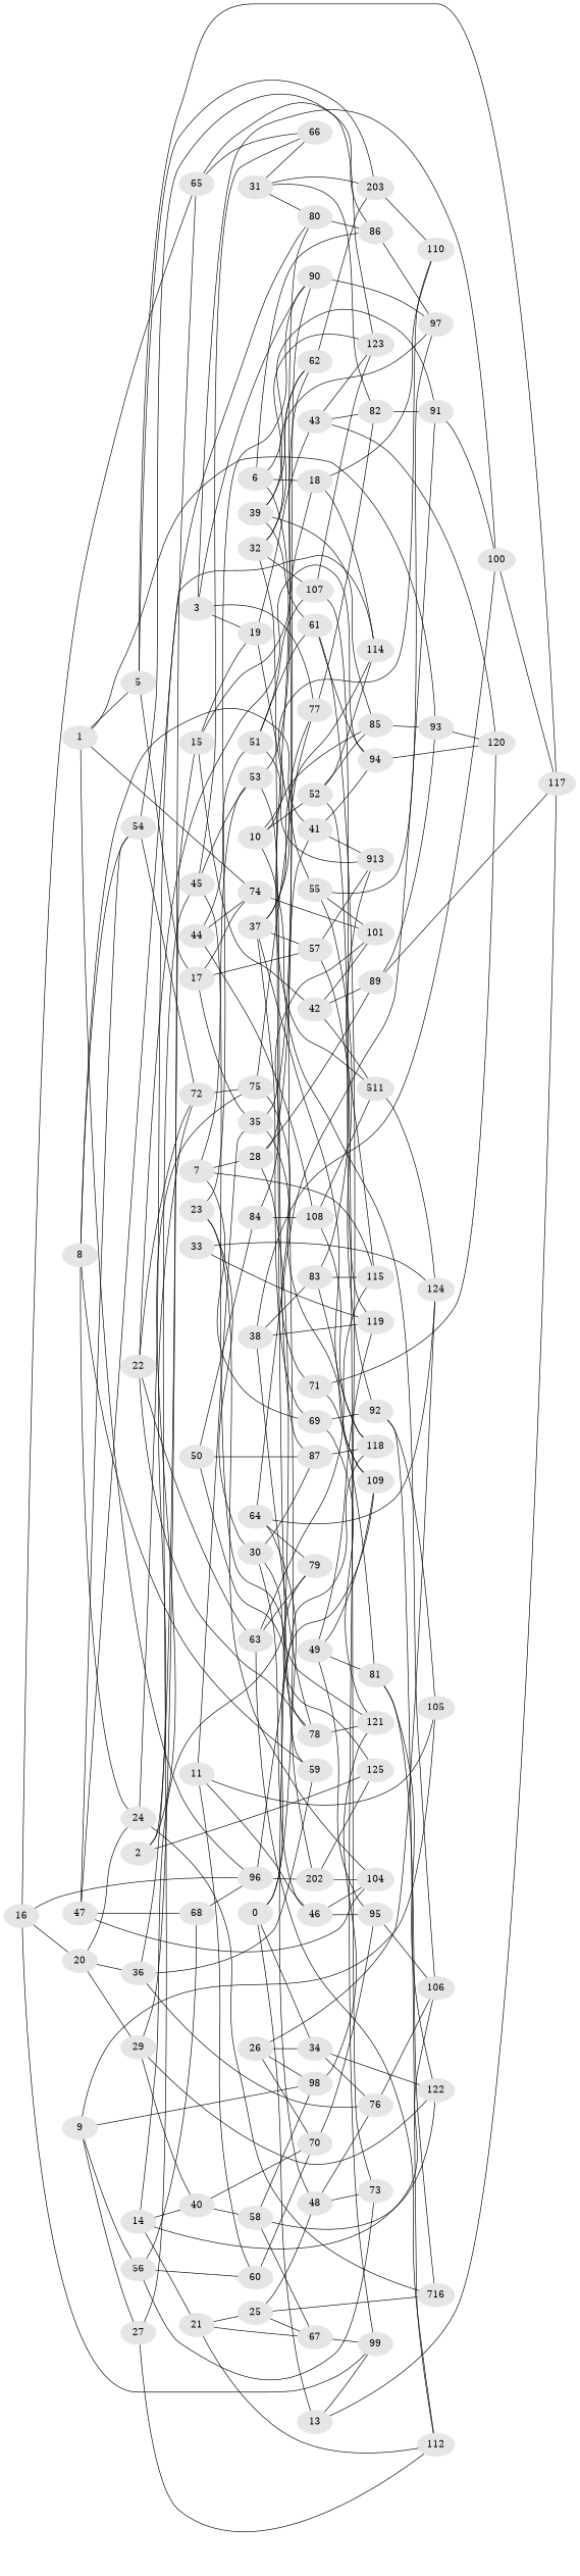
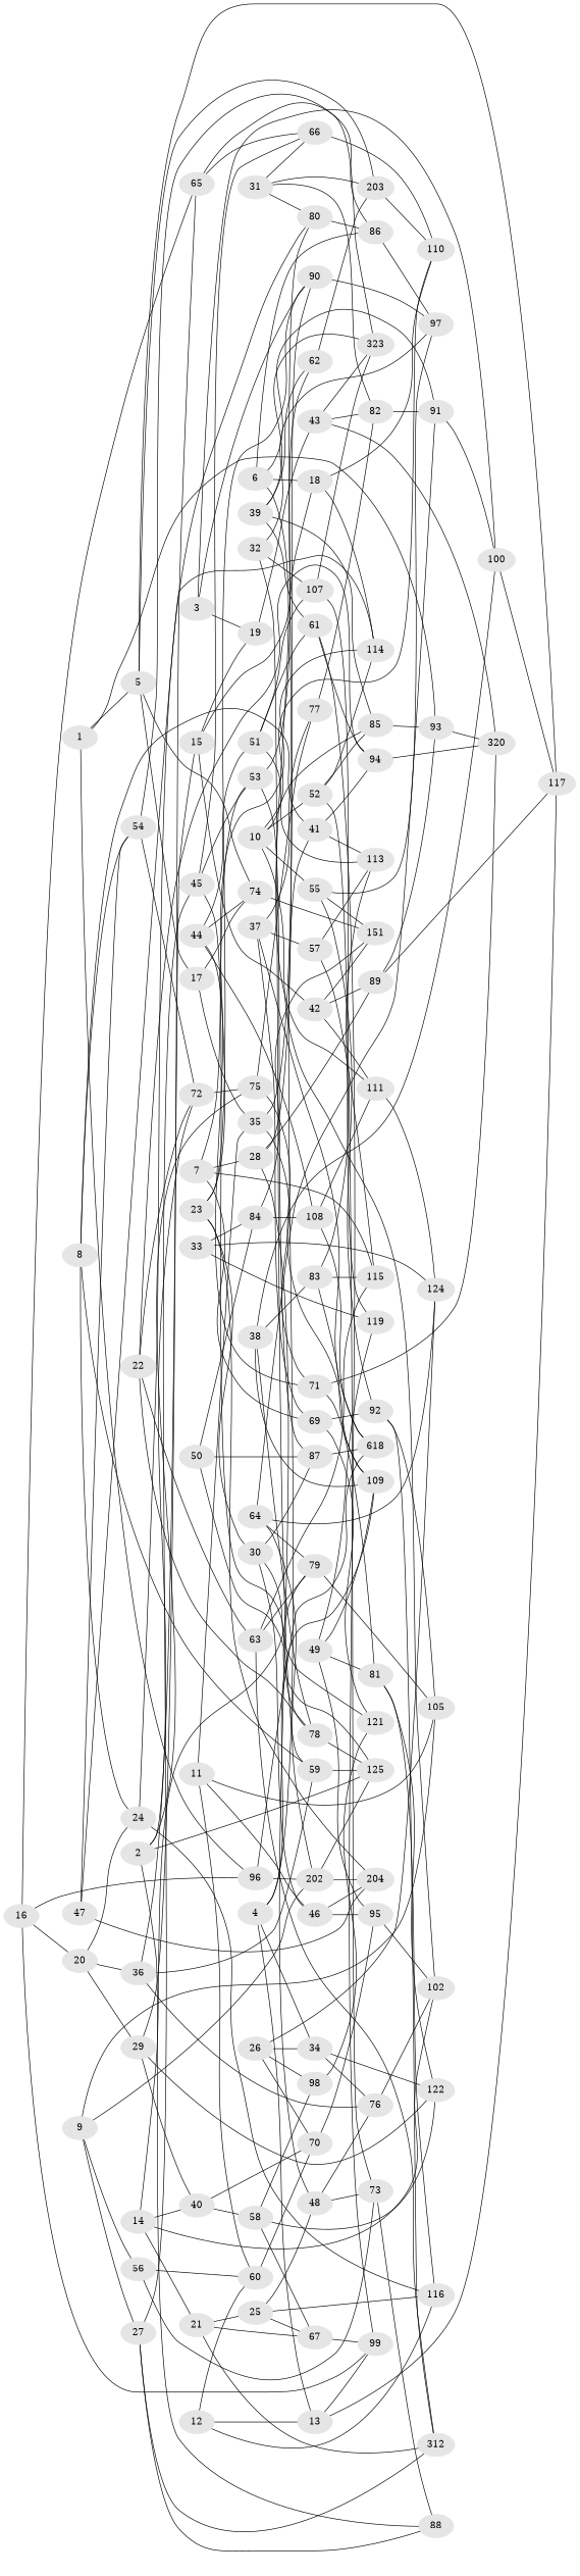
  graph {
    rankdir=LR
    node [color=gray90 style=filled]
    1
    5
    74
    93
    96
    17
    n7 [label=203]
    117
-   68
-   101
-   120
+   101 [label=151]
+   120 [label=320]
    2
    15
    75
+   88
    125
    19
    18
    42
    77
    109
    3
    90
    100
    43
    55
    82
    97
-   4 [label=0]
+   4
    13
    34
    41
    99
    122
    76
    94
-   113 [label=913]
+   113
    35
    57
    110
    6
    86
    91
-   111 [label=511]
+   111
    114
    124
    7
    28
    53
    69
    115
    80
    48
    89
    87
    62
    121
    92
    8
    24
    54
    59
-   116 [label=716]
+   116
    72
-   123
+   123 [label=323]
    9
    27
    56
    98
    105
-   112
+   112 [label=312]
    45
    60
    73
    10
    52
    85
-   106
+   106 [label=102]
    11
    46
    71
-   104
+   104 [label=204]
    95
    70
+   12
    50
    78
    84
    14
    21
    40
    79
    25
    67
    58
    16
    20
    65
    29
    36
    66
-   118
+   118 [label=618]
    n103 [label=202]
    22
    63
    23
    30
    26
    31
    32
    107
    119
    33
    108
    81
    37
    38
    83
    39
    61
    44
    51
    47
    49
    64
    1 -- 5
-   1 -- 74
+   5 -- 74
    1 -- 93
    1 -- 96
    5 -- 17
    5 -- n7
    5 -- 117
    74 -- 101
    93 -- 120
    96 -- 118
    96 -- n103
    17 -- 74
    17 -- 35
-   17 -- 57
    n7 -- 110
-   68 -- 96
    2 -- 15
    2 -- 75
+   2 -- 88
    2 -- 125
    15 -- 19
    15 -- 18
    15 -- 42
    75 -- 77
    75 -- 109
    19 -- 43
-   19 -- 55
+   10 -- 55
    18 -- 110
    18 -- 114
    42 -- 101
    42 -- 111
    42 -- 89
    77 -- 82
    3 -- 19
-   3 -- 77
    3 -- 90
    3 -- 100
    90 -- 97
    100 -- 117
    43 -- 120
    43 -- 82
    43 -- 123
    55 -- 101
    55 -- 97
    55 -- 92
    82 -- 91
    4 -- 109
    4 -- 13
    4 -- 34
    4 -- 41
    13 -- 117
    13 -- 99
    34 -- 122
    34 -- 76
    41 -- 94
    41 -- 113
    76 -- 106
    94 -- 120
    35 -- 90
    35 -- 71
    57 -- 113
    57 -- 115
    6 -- 18
    6 -- 86
    6 -- 91
    6 -- 111
    86 -- 97
    91 -- 100
    111 -- 124
    7 -- 28
    7 -- 53
    7 -- 69
    7 -- 115
    28 -- 80
    28 -- 48
    28 -- 89
    53 -- 87
    53 -- 62
    69 -- 121
    69 -- 92
    80 -- 86
    48 -- 76
    48 -- 73
    89 -- 93
    89 -- 117
    87 -- 118
    62 -- n7
    92 -- 105
    92 -- 112
    8 -- 41
    8 -- 24
    8 -- 54
    8 -- 59
    24 -- 80
    24 -- 116
    54 -- 72
    54 -- 123
+   59 -- 125
    72 -- 75
    9 -- 27
    9 -- 56
-   9 -- 98
+   9 -- n103
    9 -- 105
+   27 -- 88
    27 -- 112
    27 -- 45
-   56 -- 68
    56 -- 60
    56 -- 73
    98 -- 121
    45 -- 125
    45 -- 53
    45 -- 66
    60 -- 70
+   73 -- 88
    10 -- 110
    10 -- 52
    10 -- 85
    10 -- 106
    52 -- 114
    52 -- 73
    52 -- 85
    85 -- 93
    11 -- 35
    11 -- 105
    11 -- 60
    11 -- 46
    46 -- 104
    46 -- 95
    71 -- 120
    71 -- 81
    95 -- 106
    70 -- 95
+   12 -- 13
+   12 -- 116
+   12 -- 60
    50 -- 87
    50 -- 78
    50 -- 84
-   78 -- 121
+   78 -- 125
    84 -- 101
    84 -- 108
    14 -- 106
    14 -- 21
    14 -- 40
    14 -- 79
    21 -- 112
    21 -- 25
    21 -- 67
    40 -- 70
    40 -- 58
+   79 -- 105
    25 -- 48
    25 -- 116
    25 -- 67
    67 -- 99
    58 -- 122
    58 -- 98
    58 -- 67
    16 -- 96
    16 -- 99
    16 -- 20
    16 -- 65
    20 -- 24
    20 -- 29
    20 -- 36
    65 -- 86
    65 -- 66
    29 -- 122
    29 -- 40
    29 -- 65
    36 -- 76
    36 -- 59
    36 -- 72
+   66 -- 110
    n103 -- 125
    n103 -- 104
    22 -- 94
    22 -- 72
    22 -- 78
    22 -- 63
    63 -- 115
    63 -- 112
    63 -- 79
    23 -- 90
-   37 -- 114
+   23 -- 114
    23 -- 104
    23 -- 30
    30 -- 87
    30 -- 121
    30 -- 46
    26 -- 34
    26 -- 124
    26 -- 98
    26 -- 70
    31 -- n7
    31 -- 82
    31 -- 80
    31 -- 66
    32 -- 97
-   32 -- 62
    32 -- 59
    32 -- 107
    107 -- 123
    107 -- 119
    33 -- 124
+   33 -- 84
    33 -- 119
    108 -- 111
    108 -- 118
    81 -- 122
    81 -- 116
    37 -- 77
    37 -- 57
    37 -- 69
    37 -- 118
    38 -- 100
    38 -- 78
-   38 -- 119
+   38 -- 109
    38 -- 83
    83 -- 109
    83 -- 113
    83 -- 115
    39 -- 62
    39 -- 123
    39 -- 85
    39 -- 61
    61 -- 99
    61 -- 94
    44 -- 74
+   44 -- 71
    44 -- 108
    44 -- 51
    51 -- 113
    51 -- 107
    51 -- 61
-   47 -- 68
    47 -- 114
    47 -- 54
    47 -- 104
    49 -- 109
    49 -- 95
    49 -- 119
    49 -- 81
    64 -- 91
    64 -- 124
    64 -- 79
    64 -- n103
  }
